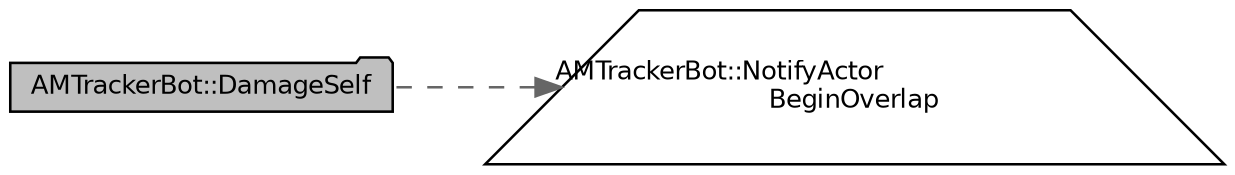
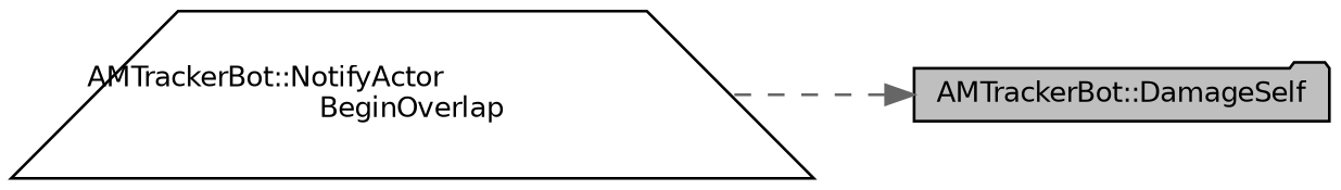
  digraph {
    rankdir=RL
    node [color=black fontname=Helvetica fontsize=10 style=filled]
    n1 [fillcolor=grey75 fontcolor=black height=0.2 label="AMTrackerBot::DamageSelf" shape=folder width=0.4]
    n2 [fillcolor=white height=0.2 label="AMTrackerBot::NotifyActor\lBeginOverlap" shape=trapezium width=0.4]
-   n2 -> n1 [color=gray40 dir=back fontname=Helvetica fontsize=10 labelfontname=Helvetica labelfontsize=10 style=dashed]
+   n1 -> n2 [color=gray40 dir=back fontname=Helvetica fontsize=10 labelfontname=Helvetica labelfontsize=10 style=dashed]
  }
